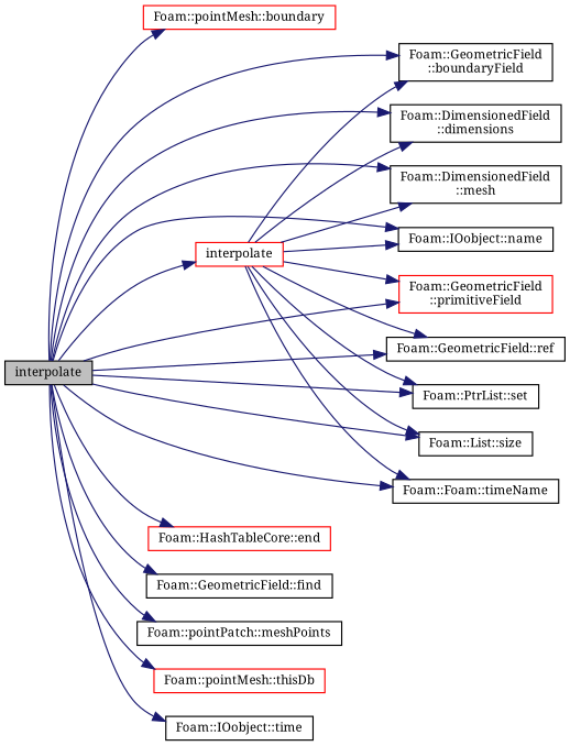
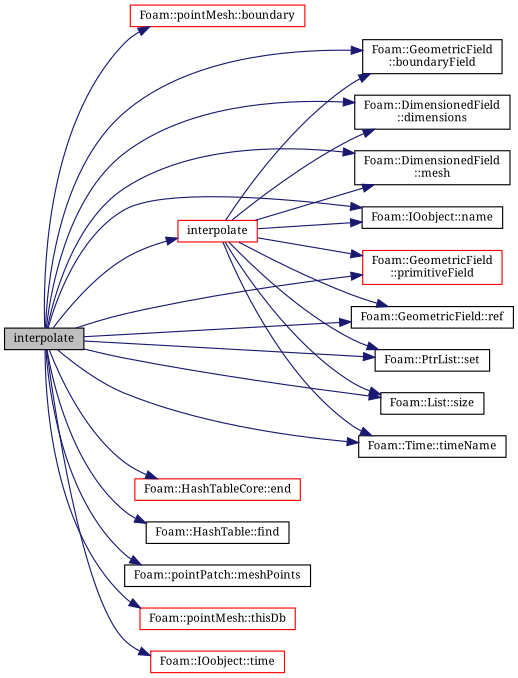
  digraph {
    fontname="Noto Serif"
    rankdir=LR
    node [color=black fontname="Noto Serif" fontsize=10 shape=record]
    edge [color=midnightblue fontname="Noto Serif" fontsize=10 labelfontname=Helvetica labelfontsize=10 style=solid]
    n1 [fillcolor=grey75 fontcolor=black height=0.2 label=interpolate style=filled width=0.4]
    n2 [color=red height=0.2 label="Foam::pointMesh::boundary" width=0.4]
    n3 [height=0.2 label="Foam::GeometricField\l::boundaryField" width=0.4]
    n4 [height=0.2 label="Foam::DimensionedField\l::dimensions" width=0.4]
    n5 [color=red height=0.2 label="Foam::HashTableCore::end" width=0.4]
-   n6 [height=0.2 label="Foam::GeometricField::find" width=0.4]
+   n6 [height=0.2 label="Foam::HashTable::find" width=0.4]
    n7 [color=red height=0.2 label=interpolate width=0.4]
    n8 [height=0.2 label="Foam::DimensionedField\l::mesh" width=0.4]
    n9 [height=0.2 label="Foam::IOobject::name" width=0.4]
    n10 [color=red height=0.2 label="Foam::GeometricField\l::primitiveField" width=0.4]
    n11 [height=0.2 label="Foam::GeometricField::ref" width=0.4]
    n12 [height=0.2 label="Foam::PtrList::set" width=0.4]
    n13 [height=0.2 label="Foam::List::size" width=0.4]
-   n14 [height=0.2 label="Foam::Foam::timeName" width=0.4]
+   n14 [height=0.2 label="Foam::Time::timeName" width=0.4]
    n15 [height=0.2 label="Foam::pointPatch::meshPoints" width=0.4]
    n16 [color=red height=0.2 label="Foam::pointMesh::thisDb" width=0.4]
-   n17 [height=0.2 label="Foam::IOobject::time" width=0.4]
+   n17 [color=red height=0.2 label="Foam::IOobject::time" width=0.4]
    n1 -> n2
    n1 -> n3
    n1 -> n4
    n1 -> n5
    n1 -> n6
    n1 -> n7
    n1 -> n8
    n1 -> n9
    n1 -> n10
    n1 -> n11
    n1 -> n12
    n1 -> n13
    n1 -> n14
    n1 -> n15
    n1 -> n16
    n1 -> n17
    n7 -> n3
    n7 -> n4
    n7 -> n8
    n7 -> n9
    n7 -> n10
    n7 -> n11
    n7 -> n12
    n7 -> n13
    n7 -> n14
  }
